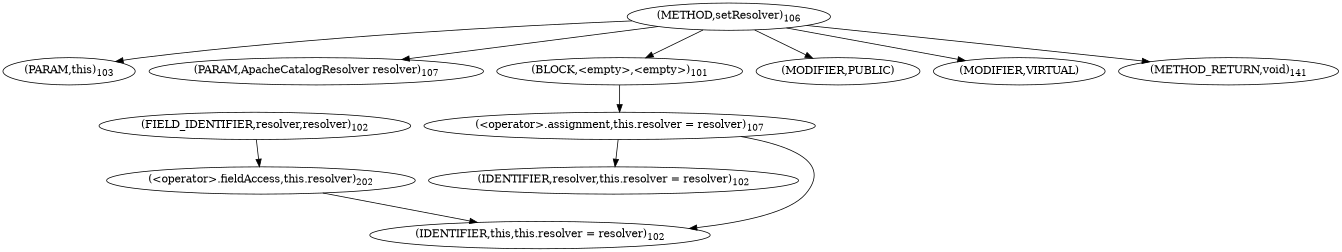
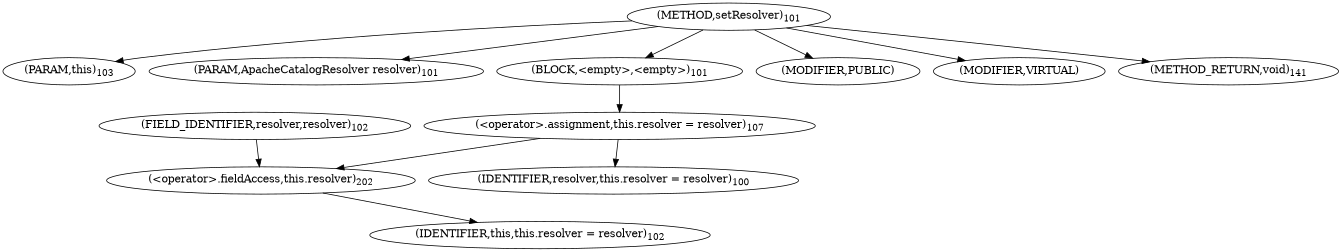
  digraph {
-   n1 [label=<(METHOD,setResolver)<SUB>106</SUB>>]
+   n1 [label=<(METHOD,setResolver)<SUB>101</SUB>>]
    n2 [label=<(PARAM,this)<SUB>103</SUB>>]
-   n3 [label=<(PARAM,ApacheCatalogResolver resolver)<SUB>107</SUB>>]
+   n3 [label=<(PARAM,ApacheCatalogResolver resolver)<SUB>101</SUB>>]
    n4 [label=<(BLOCK,&lt;empty&gt;,&lt;empty&gt;)<SUB>101</SUB>>]
    n5 [label=<(MODIFIER,PUBLIC)>]
    n6 [label=<(MODIFIER,VIRTUAL)>]
    n7 [label=<(METHOD_RETURN,void)<SUB>141</SUB>>]
    n8 [label=<(&lt;operator&gt;.assignment,this.resolver = resolver)<SUB>107</SUB>>]
    n9 [label=<(&lt;operator&gt;.fieldAccess,this.resolver)<SUB>202</SUB>>]
-   n10 [label=<(IDENTIFIER,resolver,this.resolver = resolver)<SUB>102</SUB>>]
+   n10 [label=<(IDENTIFIER,resolver,this.resolver = resolver)<SUB>100</SUB>>]
    n11 [label=<(IDENTIFIER,this,this.resolver = resolver)<SUB>102</SUB>>]
    n12 [label=<(FIELD_IDENTIFIER,resolver,resolver)<SUB>102</SUB>>]
    n1 -> n2
    n1 -> n3
    n1 -> n4
    n1 -> n5
    n1 -> n6
    n1 -> n7
    n4 -> n8
-   n8 -> n11
+   n8 -> n9
    n8 -> n10
    n9 -> n11
    n12 -> n9
  }
